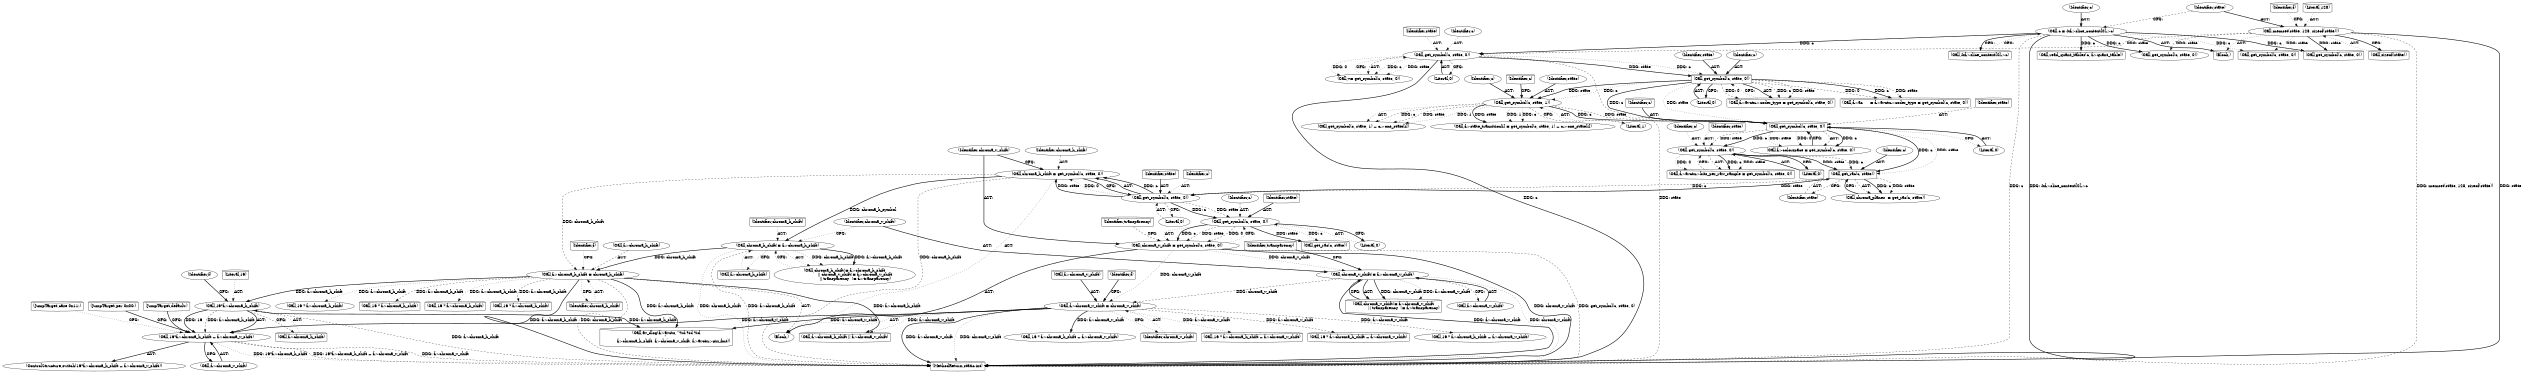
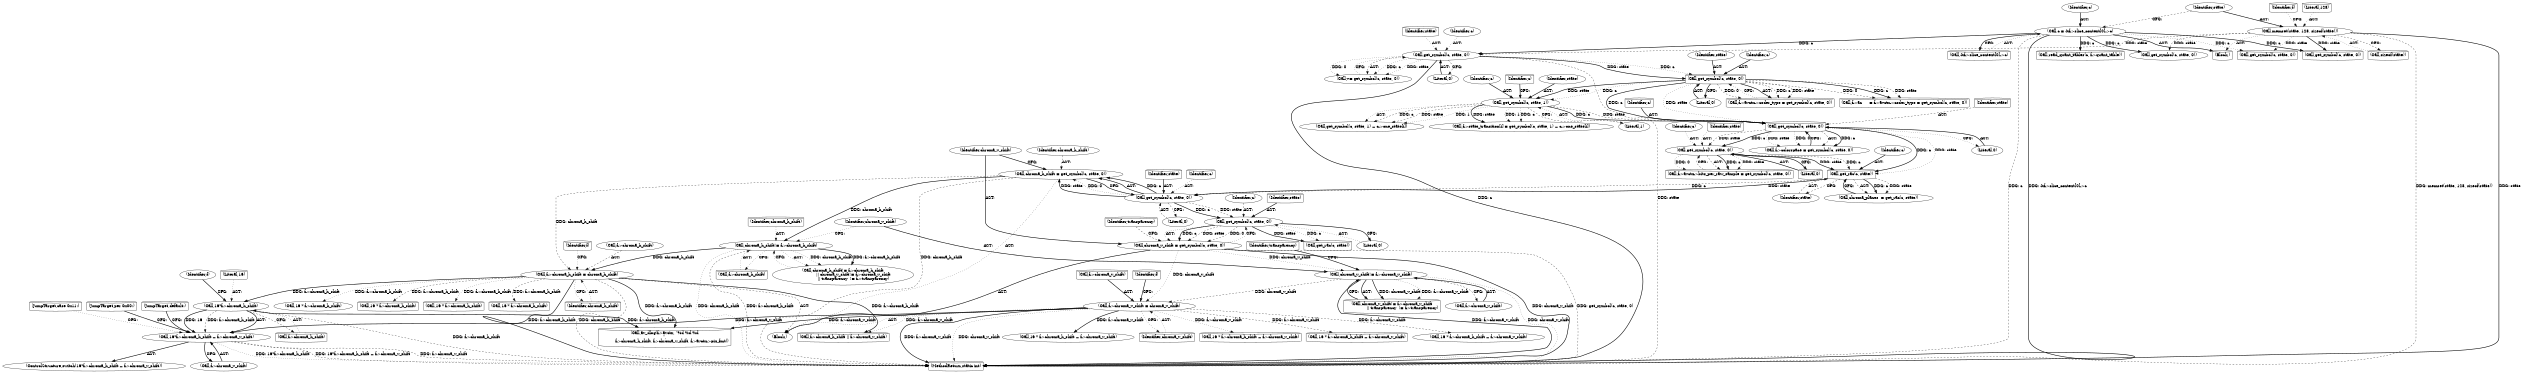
  digraph {
    node [shape=ellipse]
    edge [style=bold]
    n1 [label="(Call,16*f->chroma_h_shift + f->chroma_v_shift)"]
    n2 [label="(Call,f->chroma_v_shift)"]
    n3 [label="(MethodReturn,static int)" shape=cylinder]
    n4 [label="(ControlStructure,switch(16*f->chroma_h_shift + f->chroma_v_shift))"]
    n5 [label="(Call,16*f->chroma_h_shift)"]
    n6 [label="(Call,f->chroma_h_shift)" shape=cylinder]
    n7 [label="(Call,av_dlog(f->avctx, \"%d %d %d\n\",\n            f->chroma_h_shift, f->chroma_v_shift, f->avctx->pix_fmt))" shape=cylinder]
    n8 [label="(Call,f->chroma_h_shift = chroma_h_shift)"]
    n9 [label="(Call,16 * f->chroma_h_shift)"]
    n10 [label="(Block,)"]
    n11 [label="(Call,16 * f->chroma_h_shift)" shape=cylinder]
    n12 [label="(Call,16 * f->chroma_h_shift)" shape=cylinder]
    n13 [label="(Call,16 * f->chroma_h_shift)" shape=cylinder]
    n14 [label="(Identifier,chroma_h_shift)" shape=cylinder]
    n15 [label="(Call,f->chroma_h_shift || f->chroma_v_shift)" shape=cylinder]
    n16 [label="(Call,chroma_h_shift = get_symbol(c, state, 0))"]
    n17 [label="(Call,get_symbol(c, state, 0))"]
    n18 [label="(Call,chroma_h_shift!= f->chroma_h_shift)"]
    n19 [label="(Call,get_symbol(c, state, 0))"]
    n20 [label="(Literal,0)"]
    n21 [label="(Call,f->chroma_h_shift)" shape=cylinder]
    n22 [label="(Call,chroma_h_shift!= f->chroma_h_shift\n                 || chroma_v_shift!= f->chroma_v_shift\n                 || transparency  != f->transparency)"]
    n23 [label="(Call,chroma_v_shift = get_symbol(c, state, 0))"]
    n24 [label="(Call,get_rac(c, state))" shape=cylinder]
    n25 [label="(Literal,0)"]
    n26 [label="(Call,get_rac(c, state))" shape=cylinder]
    n27 [label="(Call,chroma_planes  = get_rac(c, state))"]
    n28 [label="(Identifier,state)"]
    n29 [label="(Call,get_symbol(c, state, 0))" shape=cylinder]
    n30 [label="(Call,get_symbol(c, state, 0))"]
    n31 [label="(Call,f->colorspace = get_symbol(c, state, 0))"]
    n32 [label="(Literal,0)"]
    n33 [label="(Call,f->avctx->bits_per_raw_sample = get_symbol(c, state, 0))" shape=cylinder]
    n34 [label="(Literal,0)" shape=cylinder]
    n35 [label="(Call,get_symbol(c, state, 1))"]
    n36 [label="(Call,get_symbol(c, state, 1) + c->one_state[i])"]
    n37 [label="(Call,f->state_transition[i] = get_symbol(c, state, 1) + c->one_state[i])"]
    n38 [label="(Literal,1)"]
    n39 [label="(Call,get_symbol(c, state, 0))" shape=cylinder]
    n40 [label="(Call,f->ac      = f->avctx->coder_type = get_symbol(c, state, 0))" shape=cylinder]
    n41 [label="(Call,f->avctx->coder_type = get_symbol(c, state, 0))" shape=cylinder]
    n42 [label="(Literal,0)"]
    n43 [label="(Call,get_symbol(c, state, 0))"]
    n44 [label="(Call,v= get_symbol(c, state, 0))"]
    n45 [label="(Literal,0)"]
    n46 [label="(Call,c = &f->slice_context[0]->c)"]
    n47 [label="(Call,get_symbol(c, state, 0))" shape=cylinder]
    n48 [label="(Call,&f->slice_context[0]->c)" shape=cylinder]
    n49 [label="(Block,)" shape=cylinder]
    n50 [label="(Call,get_symbol(c, state, 0))"]
    n51 [label="(Call,read_quant_tables(c, f->quant_table))" shape=cylinder]
    n52 [label="(Call,get_symbol(c, state, 0))" shape=cylinder]
    n53 [label="(Call,memset(state, 128, sizeof(state)))"]
    n54 [label="(Call,sizeof(state))" shape=cylinder]
    n55 [label="(Call,f->chroma_v_shift = chroma_v_shift)"]
    n56 [label="(Call,16 * f->chroma_h_shift + f->chroma_v_shift)"]
    n57 [label="(Call,16 * f->chroma_h_shift + f->chroma_v_shift)"]
    n58 [label="(Identifier,chroma_v_shift)" shape=cylinder]
    n59 [label="(Call,16 * f->chroma_h_shift + f->chroma_v_shift)" shape=cylinder]
    n60 [label="(Call,16 * f->chroma_h_shift + f->chroma_v_shift)" shape=cylinder]
    n61 [label="(Call,chroma_v_shift!= f->chroma_v_shift)"]
    n62 [label="(Call,chroma_v_shift!= f->chroma_v_shift\n                 || transparency  != f->transparency)" shape=cylinder]
    n63 [label="(Call,f->chroma_v_shift)"]
    n64 [label="(Identifier,state)"]
    n65 [label="(Identifier,state)"]
    n66 [label="(Identifier,state)"]
    n67 [label="(Identifier,chroma_h_shift)"]
    n68 [label="(Identifier,chroma_v_shift)"]
    n69 [label="(JumpTarget,default:)" shape=cylinder]
    n70 [label="(Identifier,c)"]
    n71 [label="(Identifier,state)" shape=cylinder]
    n72 [label="(Literal,16)" shape=cylinder]
    n73 [label="(JumpTarget,case 0x11:)" shape=cylinder]
    n74 [label="(Identifier,state)" shape=cylinder]
    n75 [label="(Call,f->chroma_h_shift)"]
    n76 [label="(Identifier,f)" shape=cylinder]
    n77 [label="(Identifier,f)" shape=cylinder]
    n78 [label="(JumpTarget,per 0x00:)" shape=cylinder]
    n79 [label="(Identifier,transparency)" shape=cylinder]
    n80 [label="(Identifier,state)" shape=cylinder]
    n81 [label="(Identifier,state)" shape=cylinder]
    n82 [label="(Call,f->chroma_v_shift)" shape=cylinder]
    n83 [label="(Identifier,transparency)" shape=cylinder]
    n84 [label="(Identifier,c)"]
    n85 [label="(Identifier,c)" shape=cylinder]
    n86 [label="(Identifier,c)"]
    n87 [label="(Identifier,c)"]
    n88 [label="(Identifier,state)" shape=cylinder]
    n89 [label="(Identifier,c)"]
    n90 [label="(Identifier,chroma_h_shift)" shape=cylinder]
    n91 [label="(Identifier,c)"]
    n92 [label="(Identifier,f)"]
    n93 [label="(Literal,128)" shape=cylinder]
    n94 [label="(Identifier,chroma_v_shift)"]
    n95 [label="(Identifier,c)"]
    n96 [label="(Identifier,c)" shape=cylinder]
    n97 [label="(Identifier,c)" shape=cylinder]
    n98 [label="(Identifier,f)" shape=cylinder]
    n1 -> n2 [label="CFG: "]
    n1 -> n3 [label="DDG: f->chroma_v_shift" style=dashed]
    n1 -> n3 [label="DDG: 16*f->chroma_h_shift" style=dotted]
    n1 -> n3 [label="DDG: 16*f->chroma_h_shift + f->chroma_v_shift" style=dashed]
    n1 -> n4 [label="AST: "]
    n2 -> n1 [label="AST: "]
    n5 -> n1 [label="AST: "]
    n5 -> n1 [label="DDG: 16"]
    n5 -> n1 [label="DDG: f->chroma_h_shift" style=dashed]
    n5 -> n3 [label="DDG: f->chroma_h_shift" style=dashed]
    n5 -> n6 [label="CFG: " style=dashed]
    n5 -> n7 [label="DDG: f->chroma_h_shift"]
    n6 -> n5 [label="AST: " style=dotted]
    n8 -> n3 [label="DDG: chroma_h_shift" style=dashed]
    n8 -> n3 [label="DDG: f->chroma_h_shift"]
    n8 -> n5 [label="DDG: f->chroma_h_shift"]
    n8 -> n7 [label="DDG: f->chroma_h_shift"]
    n8 -> n9 [label="DDG: f->chroma_h_shift" style=dotted]
    n8 -> n10 [label="AST: " style=dashed]
    n8 -> n11 [label="DDG: f->chroma_h_shift" style=dashed]
    n8 -> n12 [label="DDG: f->chroma_h_shift" style=dotted]
    n8 -> n13 [label="DDG: f->chroma_h_shift" style=dashed]
    n8 -> n14 [label="CFG: " style=dotted]
    n8 -> n15 [label="DDG: f->chroma_h_shift"]
    n14 -> n8 [label="AST: " style=dotted]
    n16 -> n3 [label="DDG: chroma_h_shift" style=dashed]
    n16 -> n8 [label="DDG: chroma_h_shift" style=dashed]
    n16 -> n10 [label="AST: " style=dotted]
    n16 -> n17 [label="CFG: "]
-   n16 -> n18 [label="DDG: chroma_h_symbol"]
+   n16 -> n18 [label="DDG: chroma_h_shift"]
    n17 -> n16 [label="AST: "]
    n17 -> n16 [label="DDG: c"]
    n17 -> n16 [label="DDG: state"]
    n17 -> n16 [label="DDG: 0" style=dotted]
    n17 -> n19 [label="DDG: c"]
    n17 -> n19 [label="DDG: state" style=dashed]
    n17 -> n20 [label="CFG: " style=dashed]
    n18 -> n3 [label="DDG: f->chroma_h_shift" style=dashed]
    n18 -> n3 [label="DDG: chroma_h_shift" style=dotted]
    n18 -> n8 [label="DDG: chroma_h_shift"]
    n18 -> n21 [label="CFG: " style=dotted]
    n18 -> n22 [label="AST: " style=dotted]
    n18 -> n22 [label="DDG: chroma_h_shift" style=dotted]
    n18 -> n22 [label="DDG: f->chroma_h_shift"]
    n19 -> n23 [label="AST: " style=dotted]
    n19 -> n23 [label="DDG: c"]
    n19 -> n23 [label="DDG: state" style=dashed]
    n19 -> n23 [label="DDG: 0" style=dashed]
    n19 -> n24 [label="DDG: c" style=dotted]
    n19 -> n24 [label="DDG: state"]
    n19 -> n25 [label="CFG: "]
    n20 -> n17 [label="AST: " style=dashed]
    n21 -> n18 [label="AST: " style=dotted]
    n22 -> n18 [label="CFG: " style=dotted]
    n23 -> n3 [label="DDG: get_symbol(c, state, 0)" style=dashed]
    n23 -> n3 [label="DDG: chroma_v_shift"]
    n23 -> n10 [label="AST: "]
    n23 -> n19 [label="CFG: " style=dotted]
    n23 -> n55 [label="DDG: chroma_v_shift" style=dotted]
    n23 -> n61 [label="DDG: chroma_v_shift" style=dotted]
    n25 -> n19 [label="AST: " style=dotted]
    n26 -> n17 [label="DDG: c" style=dashed]
    n26 -> n17 [label="DDG: state"]
    n26 -> n27 [label="AST: " style=dashed]
    n26 -> n27 [label="DDG: c"]
    n26 -> n27 [label="DDG: state" style=dashed]
    n26 -> n28 [label="CFG: " style=dashed]
    n27 -> n26 [label="CFG: "]
    n28 -> n26 [label="AST: " style=dashed]
    n29 -> n26 [label="DDG: c"]
    n29 -> n26 [label="DDG: state" style=dotted]
    n29 -> n30 [label="DDG: c"]
    n29 -> n30 [label="DDG: state" style=dashed]
    n29 -> n31 [label="AST: " style=dashed]
    n29 -> n31 [label="DDG: c"]
    n29 -> n31 [label="DDG: state" style=dotted]
    n29 -> n31 [label="DDG: 0" style=dotted]
    n29 -> n32 [label="CFG: " style=dotted]
    n30 -> n26 [label="DDG: c" style=dashed]
    n30 -> n26 [label="DDG: state"]
    n30 -> n33 [label="AST: " style=dashed]
    n30 -> n33 [label="DDG: c"]
    n30 -> n33 [label="DDG: state" style=dotted]
    n30 -> n33 [label="DDG: 0" style=dotted]
    n30 -> n34 [label="CFG: "]
    n31 -> n29 [label="CFG: "]
    n32 -> n29 [label="AST: "]
    n33 -> n30 [label="CFG: " style=dashed]
    n34 -> n30 [label="AST: "]
    n35 -> n29 [label="DDG: c"]
    n35 -> n29 [label="DDG: state" style=dashed]
    n35 -> n36 [label="AST: " style=dotted]
    n35 -> n36 [label="DDG: c" style=dashed]
    n35 -> n36 [label="DDG: state" style=dashed]
    n35 -> n36 [label="DDG: 1" style=dotted]
    n35 -> n37 [label="DDG: c" style=dotted]
    n35 -> n37 [label="DDG: state"]
    n35 -> n37 [label="DDG: 1" style=dotted]
    n35 -> n38 [label="CFG: " style=dashed]
    n38 -> n35 [label="AST: " style=dotted]
    n39 -> n29 [label="DDG: c"]
    n39 -> n29 [label="DDG: state" style=dotted]
    n39 -> n35 [label="DDG: c" style=dotted]
    n39 -> n35 [label="DDG: state"]
    n39 -> n40 [label="DDG: c"]
    n39 -> n40 [label="DDG: state" style=dashed]
    n39 -> n40 [label="DDG: 0" style=dashed]
    n39 -> n41 [label="AST: "]
    n39 -> n41 [label="DDG: c" style=dashed]
    n39 -> n41 [label="DDG: state" style=dashed]
    n39 -> n41 [label="DDG: 0" style=dashed]
    n39 -> n42 [label="CFG: "]
    n41 -> n39 [label="CFG: " style=dotted]
    n42 -> n39 [label="AST: "]
    n43 -> n3 [label="DDG: state" style=dashed]
    n43 -> n3 [label="DDG: c"]
    n43 -> n39 [label="DDG: c" style=dotted]
    n43 -> n39 [label="DDG: state"]
    n43 -> n44 [label="AST: " style=dashed]
    n43 -> n44 [label="DDG: c" style=dotted]
    n43 -> n44 [label="DDG: state" style=dotted]
    n43 -> n44 [label="DDG: 0" style=dotted]
    n43 -> n45 [label="CFG: " style=dashed]
    n44 -> n43 [label="CFG: " style=dotted]
    n45 -> n43 [label="AST: "]
    n46 -> n3 [label="DDG: c" style=dashed]
    n46 -> n3 [label="DDG: &f->slice_context[0]->c"]
    n46 -> n43 [label="DDG: c"]
    n46 -> n47 [label="DDG: c"]
    n46 -> n48 [label="CFG: "]
    n46 -> n49 [label="AST: "]
    n46 -> n50 [label="DDG: c"]
    n46 -> n51 [label="DDG: c"]
    n46 -> n52 [label="DDG: c" style=dotted]
-   n48 -> n46 [label="CFG: " style=dotted]
+   n48 -> n46 [label="AST: " style=dotted]
    n53 -> n3 [label="DDG: memset(state, 128, sizeof(state))" style=dashed]
    n53 -> n3 [label="DDG: state"]
    n53 -> n43 [label="DDG: state" style=dashed]
    n53 -> n47 [label="DDG: state"]
    n53 -> n49 [label="AST: " style=dotted]
    n53 -> n50 [label="DDG: state" style=dashed]
    n53 -> n52 [label="DDG: state" style=dotted]
-   n53 -> n54 [label="CFG: "]
+   n53 -> n54 [label="CFG: " style=dashed]
    n54 -> n53 [label="AST: " style=dotted]
    n55 -> n1 [label="DDG: f->chroma_v_shift"]
    n55 -> n3 [label="DDG: chroma_v_shift" style=dotted]
    n55 -> n3 [label="DDG: f->chroma_v_shift"]
    n55 -> n7 [label="DDG: f->chroma_v_shift"]
    n55 -> n10 [label="AST: " style=dotted]
    n55 -> n15 [label="DDG: f->chroma_v_shift" style=dotted]
    n55 -> n56 [label="DDG: f->chroma_v_shift" style=dashed]
    n55 -> n57 [label="DDG: f->chroma_v_shift"]
    n55 -> n58 [label="CFG: " style=dotted]
    n55 -> n59 [label="DDG: f->chroma_v_shift" style=dotted]
    n55 -> n60 [label="DDG: f->chroma_v_shift" style=dashed]
    n58 -> n55 [label="AST: " style=dotted]
    n61 -> n3 [label="DDG: f->chroma_v_shift"]
    n61 -> n3 [label="DDG: chroma_v_shift" style=dotted]
    n61 -> n55 [label="DDG: chroma_v_shift" style=dashed]
    n61 -> n62 [label="AST: "]
    n61 -> n62 [label="DDG: chroma_v_shift"]
    n61 -> n62 [label="DDG: f->chroma_v_shift" style=dotted]
    n61 -> n63 [label="CFG: " style=dashed]
    n62 -> n61 [label="CFG: "]
    n63 -> n61 [label="AST: "]
    n64 -> n35 [label="AST: "]
    n65 -> n46 [label="CFG: " style=dashed]
    n65 -> n53 [label="AST: "]
    n66 -> n39 [label="AST: "]
    n67 -> n16 [label="AST: " style=dashed]
    n68 -> n18 [label="CFG: " style=dotted]
    n68 -> n61 [label="AST: "]
    n69 -> n1 [label="CFG: "]
    n70 -> n35 [label="AST: "]
    n71 -> n19 [label="AST: "]
    n72 -> n5 [label="AST: " style=dotted]
    n73 -> n1 [label="CFG: " style=dotted]
    n74 -> n30 [label="AST: " style=dotted]
    n75 -> n8 [label="AST: " style=dashed]
    n76 -> n55 [label="CFG: "]
    n77 -> n53 [label="CFG: " style=dotted]
    n78 -> n1 [label="CFG: "]
    n79 -> n23 [label="CFG: " style=dashed]
    n80 -> n29 [label="AST: " style=dashed]
    n81 -> n43 [label="AST: " style=dotted]
    n82 -> n55 [label="AST: "]
    n83 -> n61 [label="CFG: "]
    n84 -> n30 [label="AST: " style=dotted]
    n85 -> n29 [label="AST: "]
    n86 -> n43 [label="AST: " style=dotted]
    n87 -> n46 [label="AST: "]
    n88 -> n17 [label="AST: "]
    n89 -> n39 [label="AST: "]
    n90 -> n18 [label="AST: " style=dotted]
    n91 -> n26 [label="AST: "]
    n92 -> n5 [label="CFG: "]
    n93 -> n53 [label="AST: " style=dotted]
    n94 -> n16 [label="CFG: "]
    n94 -> n23 [label="AST: "]
    n95 -> n19 [label="AST: " style=dashed]
    n96 -> n17 [label="AST: " style=dotted]
    n97 -> n35 [label="CFG: "]
    n98 -> n8 [label="CFG: " style=dotted]
  }
